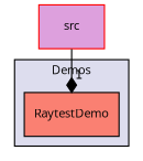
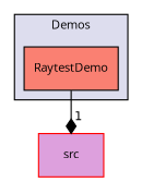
  digraph {
    compound=true
    fontname="Open Sans"
    node [fontname="Open Sans" fontsize=10 shape=box style=filled]
    n1 [fillcolor=salmon label=RaytestDemo pencolor=black]
    n2 [color=red fillcolor=plum label=src]
    subgraph cluster_1 {
      bgcolor="#ddddee"
      fontsize=10
      label=Demos
      pencolor=black
      n1
    }
-   n2 -> n1 [headlabel=1 labeldistance=1.5 labelfontname=Helvetica labelfontsize=10 arrowhead=diamond fontname="Open Sans"]
+   n1 -> n2 [headlabel=1 labeldistance=1.5 labelfontname=Helvetica labelfontsize=10 arrowhead=diamond fontname="Open Sans"]
  }
